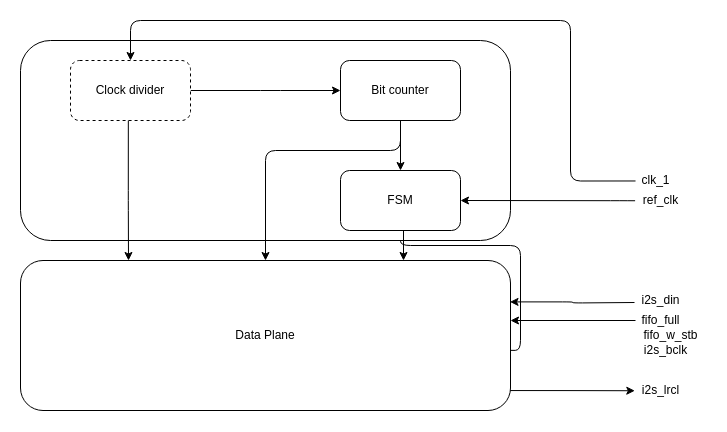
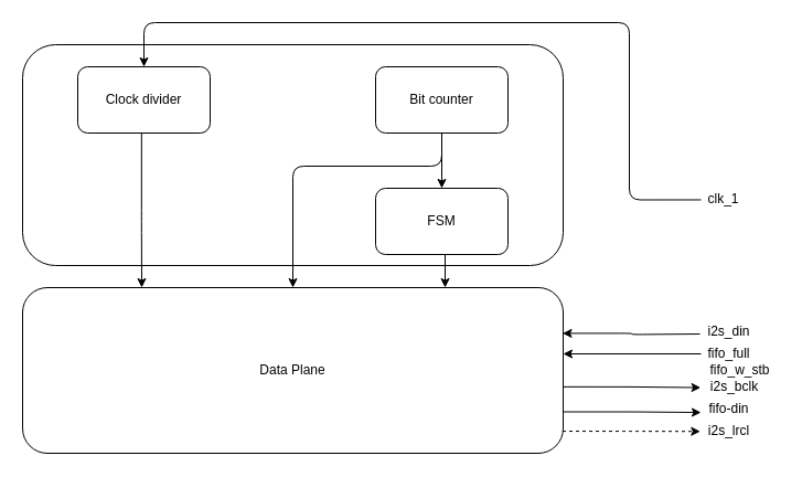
  <mxCell id="0" />
  <mxCell id="1" parent="0" />
- <mxCell id="3" style="edgeStyle=orthogonalEdgeStyle;html=1;exitX=0.999;exitY=0.599;exitDx=0;exitDy=0;exitPerimeter=0;" edge="1" parent="1" source="5" target="8"><mxGeometry relative="1" as="geometry"><mxPoint x="630" y="350" as="targetPoint" /></mxGeometry></mxCell>
- <mxCell id="4" style="edgeStyle=orthogonalEdgeStyle;html=1;exitX=0.999;exitY=0.867;exitDx=0;exitDy=0;exitPerimeter=0;entryX=-0.014;entryY=0.512;entryDx=0;entryDy=0;entryPerimeter=0;" edge="1" parent="1" source="5" target="25"><mxGeometry relative="1" as="geometry"><mxPoint x="630" y="400" as="targetPoint" /></mxGeometry></mxCell>
+ <mxCell id="2" style="edgeStyle=orthogonalEdgeStyle;html=1;exitX=1;exitY=0.75;exitDx=0;exitDy=0;entryX=-0.001;entryY=0.653;entryDx=0;entryDy=0;entryPerimeter=0;" edge="1" parent="1" source="5" target="20"><mxGeometry relative="1" as="geometry"><mxPoint x="630" y="372.667" as="targetPoint" /></mxGeometry></mxCell>
+ <mxCell id="3" style="edgeStyle=orthogonalEdgeStyle;html=1;exitX=0.999;exitY=0.599;exitDx=0;exitDy=0;exitPerimeter=0;entryX=-0.006;entryY=0.528;entryDx=0;entryDy=0;entryPerimeter=0;" edge="1" parent="1" source="5" target="24"><mxGeometry relative="1" as="geometry"><mxPoint x="630" y="350" as="targetPoint" /></mxGeometry></mxCell>
+ <mxCell id="4" style="edgeStyle=orthogonalEdgeStyle;html=1;exitX=0.999;exitY=0.867;exitDx=0;exitDy=0;exitPerimeter=0;entryX=-0.014;entryY=0.512;entryDx=0;entryDy=0;entryPerimeter=0;dashed=1;" edge="1" parent="1" source="5" target="25"><mxGeometry relative="1" as="geometry"><mxPoint x="630" y="400" as="targetPoint" /></mxGeometry></mxCell>
  <mxCell id="5" value="Data Plane" style="rounded=1;whiteSpace=wrap;html=1;" vertex="1" parent="1"><mxGeometry x="20" y="260" width="490" height="150" as="geometry" /></mxCell>
  <mxCell id="6" value="" style="rounded=1;whiteSpace=wrap;html=1;shadow=0;" vertex="1" parent="1"><mxGeometry x="20" y="40" width="490" height="200" as="geometry" /></mxCell>
  <mxCell id="7" value="" style="edgeStyle=orthogonalEdgeStyle;html=1;exitX=0.522;exitY=0.991;exitDx=0;exitDy=0;exitPerimeter=0;" edge="1" parent="1" source="8"><mxGeometry relative="1" as="geometry"><mxPoint x="403" y="260" as="targetPoint" /><Array as="points"><mxPoint x="403" y="260" /></Array></mxGeometry></mxCell>
  <mxCell id="8" value="FSM" style="rounded=1;whiteSpace=wrap;html=1;" vertex="1" parent="1"><mxGeometry x="340" y="170" width="120" height="60" as="geometry" /></mxCell>
- <mxCell id="9" style="edgeStyle=orthogonalEdgeStyle;html=1;entryX=0;entryY=0.5;entryDx=0;entryDy=0;" edge="1" parent="1" source="11" target="14"><mxGeometry relative="1" as="geometry"><Array as="points"><mxPoint x="270" y="90" /><mxPoint x="270" y="90" /></Array></mxGeometry></mxCell>
  <mxCell id="10" style="edgeStyle=orthogonalEdgeStyle;html=1;exitX=0.482;exitY=0.992;exitDx=0;exitDy=0;exitPerimeter=0;" edge="1" parent="1" source="11"><mxGeometry relative="1" as="geometry"><mxPoint x="128" y="260" as="targetPoint" /><Array as="points"><mxPoint x="128" y="200" /><mxPoint x="128" y="200" /></Array></mxGeometry></mxCell>
- <mxCell id="11" value="Clock divider" style="rounded=1;whiteSpace=wrap;html=1;dashed=1;" vertex="1" parent="1"><mxGeometry x="70" y="60" width="120" height="60" as="geometry" /></mxCell>
+ <mxCell id="11" value="Clock divider" style="rounded=1;whiteSpace=wrap;html=1;" vertex="1" parent="1"><mxGeometry x="70" y="60" width="120" height="60" as="geometry" /></mxCell>
  <mxCell id="12" style="edgeStyle=orthogonalEdgeStyle;html=1;exitX=0.5;exitY=1;exitDx=0;exitDy=0;entryX=0.5;entryY=0;entryDx=0;entryDy=0;" edge="1" parent="1" source="14" target="8"><mxGeometry relative="1" as="geometry" /></mxCell>
  <mxCell id="13" style="edgeStyle=orthogonalEdgeStyle;html=1;exitX=0.5;exitY=1;exitDx=0;exitDy=0;entryX=0.5;entryY=0;entryDx=0;entryDy=0;" edge="1" parent="1" source="14" target="5"><mxGeometry relative="1" as="geometry"><Array as="points"><mxPoint x="400" y="150" /><mxPoint x="265" y="150" /></Array></mxGeometry></mxCell>
  <mxCell id="14" value="Bit counter" style="rounded=1;whiteSpace=wrap;html=1;" vertex="1" parent="1"><mxGeometry x="340" y="60" width="120" height="60" as="geometry" /></mxCell>
- <mxCell id="15" value="" style="endArrow=classic;html=1;entryX=1;entryY=0.5;entryDx=0;entryDy=0;edgeStyle=orthogonalEdgeStyle;exitX=-0.008;exitY=0.512;exitDx=0;exitDy=0;exitPerimeter=0;" edge="1" parent="1" source="17" target="8"><mxGeometry width="50" height="50" relative="1" as="geometry"><mxPoint x="620" y="200" as="sourcePoint" /><mxPoint x="480" y="0" as="targetPoint" /><Array as="points"><mxPoint x="620" y="200" /></Array></mxGeometry></mxCell>
  <mxCell id="16" value="" style="endArrow=classic;html=1;entryX=0.5;entryY=0;entryDx=0;entryDy=0;edgeStyle=orthogonalEdgeStyle;exitX=0.001;exitY=0.524;exitDx=0;exitDy=0;exitPerimeter=0;" edge="1" parent="1" source="26" target="11"><mxGeometry width="50" height="50" relative="1" as="geometry"><mxPoint x="630" y="180" as="sourcePoint" /><mxPoint x="560" y="120" as="targetPoint" /><Array as="points"><mxPoint x="570" y="181" /><mxPoint x="570" y="20" /><mxPoint x="130" y="20" /></Array></mxGeometry></mxCell>
- <mxCell id="17" value="ref_clk" style="text;html=1;align=center;verticalAlign=middle;resizable=0;points=[];autosize=1;strokeColor=none;fillColor=none;" vertex="1" parent="1"><mxGeometry x="635" y="190" width="50" height="20" as="geometry" /></mxCell>
  <mxCell id="18" value="" style="endArrow=classic;html=1;edgeStyle=orthogonalEdgeStyle;entryX=0.999;entryY=0.276;entryDx=0;entryDy=0;entryPerimeter=0;" edge="1" parent="1" target="5"><mxGeometry width="50" height="50" relative="1" as="geometry"><mxPoint x="634" y="302" as="sourcePoint" /><mxPoint x="510" y="281" as="targetPoint" /><Array as="points" /></mxGeometry></mxCell>
  <mxCell id="19" value="i2s_din" style="text;html=1;align=center;verticalAlign=middle;resizable=0;points=[];autosize=1;strokeColor=none;fillColor=none;" vertex="1" parent="1"><mxGeometry x="635" y="290" width="50" height="20" as="geometry" /></mxCell>
+ <mxCell id="20" value="fifo-din" style="text;html=1;align=center;verticalAlign=middle;resizable=0;points=[];autosize=1;strokeColor=none;fillColor=none;" vertex="1" parent="1"><mxGeometry x="635" y="360" width="50" height="20" as="geometry" /></mxCell>
  <mxCell id="21" value="fifo_w_stb" style="text;html=1;align=center;verticalAlign=middle;resizable=0;points=[];autosize=1;strokeColor=none;fillColor=none;" vertex="1" parent="1"><mxGeometry x="635" y="325" width="70" height="20" as="geometry" /></mxCell>
  <mxCell id="22" style="edgeStyle=orthogonalEdgeStyle;html=1;" edge="1" parent="1" source="23"><mxGeometry relative="1" as="geometry"><mxPoint x="510" y="320" as="targetPoint" /><Array as="points"><mxPoint x="660" y="321" /></Array></mxGeometry></mxCell>
  <mxCell id="23" value="fifo_full" style="text;html=1;align=center;verticalAlign=middle;resizable=0;points=[];autosize=1;strokeColor=none;fillColor=none;" vertex="1" parent="1"><mxGeometry x="635" y="310" width="50" height="20" as="geometry" /></mxCell>
  <mxCell id="24" value="i2s_bclk" style="text;html=1;align=center;verticalAlign=middle;resizable=0;points=[];autosize=1;strokeColor=none;fillColor=none;" vertex="1" parent="1"><mxGeometry x="635" y="340" width="60" height="20" as="geometry" /></mxCell>
  <mxCell id="25" value="i2s_lrcl" style="text;html=1;align=center;verticalAlign=middle;resizable=0;points=[];autosize=1;strokeColor=none;fillColor=none;" vertex="1" parent="1"><mxGeometry x="635" y="380" width="50" height="20" as="geometry" /></mxCell>
  <mxCell id="26" value="clk_1" style="text;html=1;align=center;verticalAlign=middle;resizable=0;points=[];autosize=1;strokeColor=none;fillColor=none;" vertex="1" parent="1"><mxGeometry x="635" y="170" width="40" height="20" as="geometry" /></mxCell>
